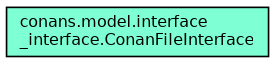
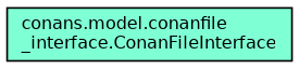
  digraph {
    rankdir=LR
-   n1 [color=black fillcolor=aquamarine fontname=Helvetica fontsize=10 height=0.2 label="conans.model.interface\l_interface.ConanFileInterface" shape=record style=filled width=0.4]
+   n1 [color=black fillcolor=aquamarine fontname=Helvetica fontsize=10 height=0.2 label="conans.model.conanfile\l_interface.ConanFileInterface" shape=record style=filled width=0.4]
  }
